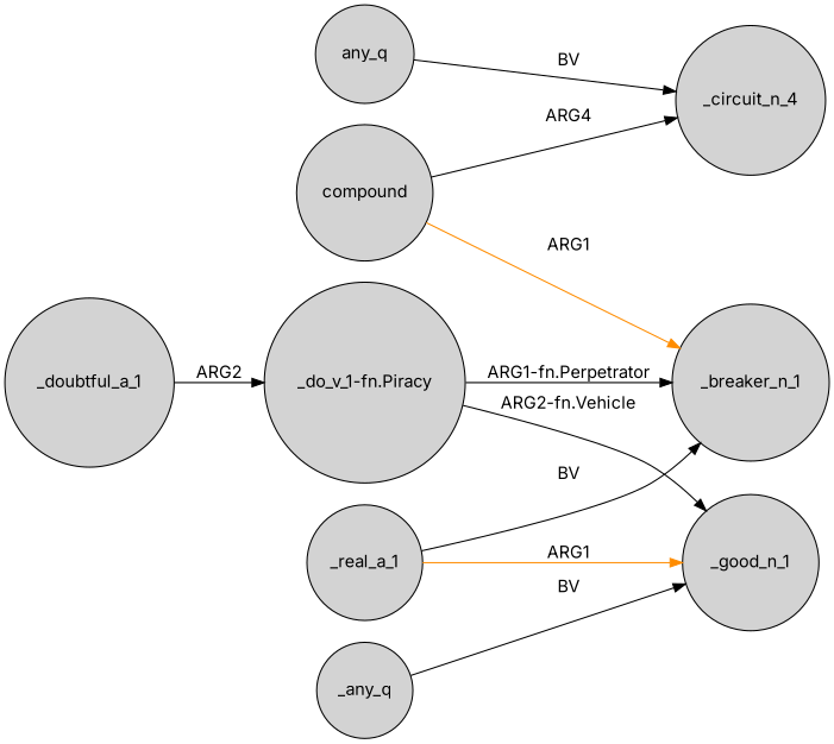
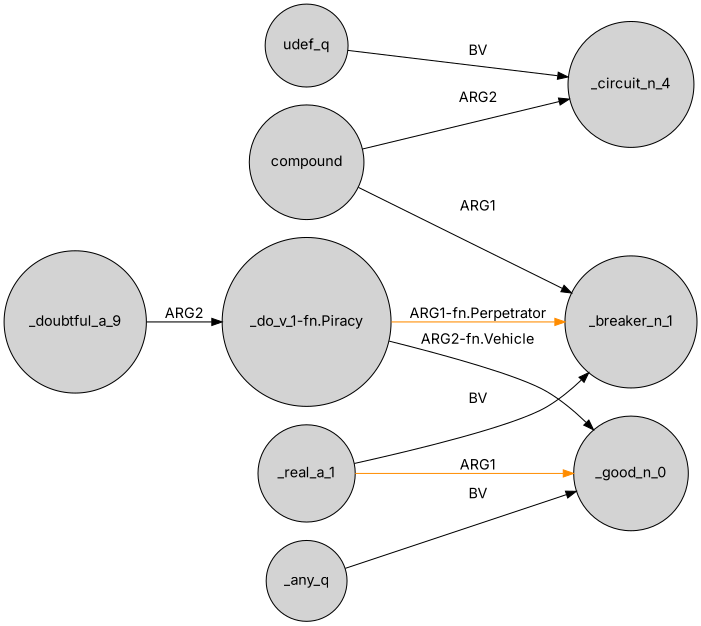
  digraph {
    fontname=Inter
    rankdir=LR
    node [fontname=Inter shape=circle style=filled]
    edge [color=black fontname=Inter]
    _real_a_1
-   _good_n_1
+   _good_n_1 [label=_good_n_0]
    _breaker_n_1
    "_do_v_1-fn.Piracy"
    compound
    n6 [label=_circuit_n_4]
-   _doubtful_a_1
+   _doubtful_a_1 [label=_doubtful_a_9]
    _any_q
-   udef_q [label=any_q]
+   udef_q
    _real_a_1 -> _good_n_1 [color=darkorange label=ARG1]
    _real_a_1 -> _breaker_n_1 [label=BV]
    "_do_v_1-fn.Piracy" -> _good_n_1 [label="ARG2-fn.Vehicle"]
-   "_do_v_1-fn.Piracy" -> _breaker_n_1 [label="ARG1-fn.Perpetrator"]
-   compound -> _breaker_n_1 [color=darkorange label=ARG1]
-   compound -> n6 [label=ARG4]
+   "_do_v_1-fn.Piracy" -> _breaker_n_1 [color=darkorange label="ARG1-fn.Perpetrator"]
+   compound -> _breaker_n_1 [label=ARG1]
+   compound -> n6 [label=ARG2]
    _doubtful_a_1 -> "_do_v_1-fn.Piracy" [label=ARG2]
    _any_q -> _good_n_1 [label=BV]
    udef_q -> n6 [label=BV]
  }
